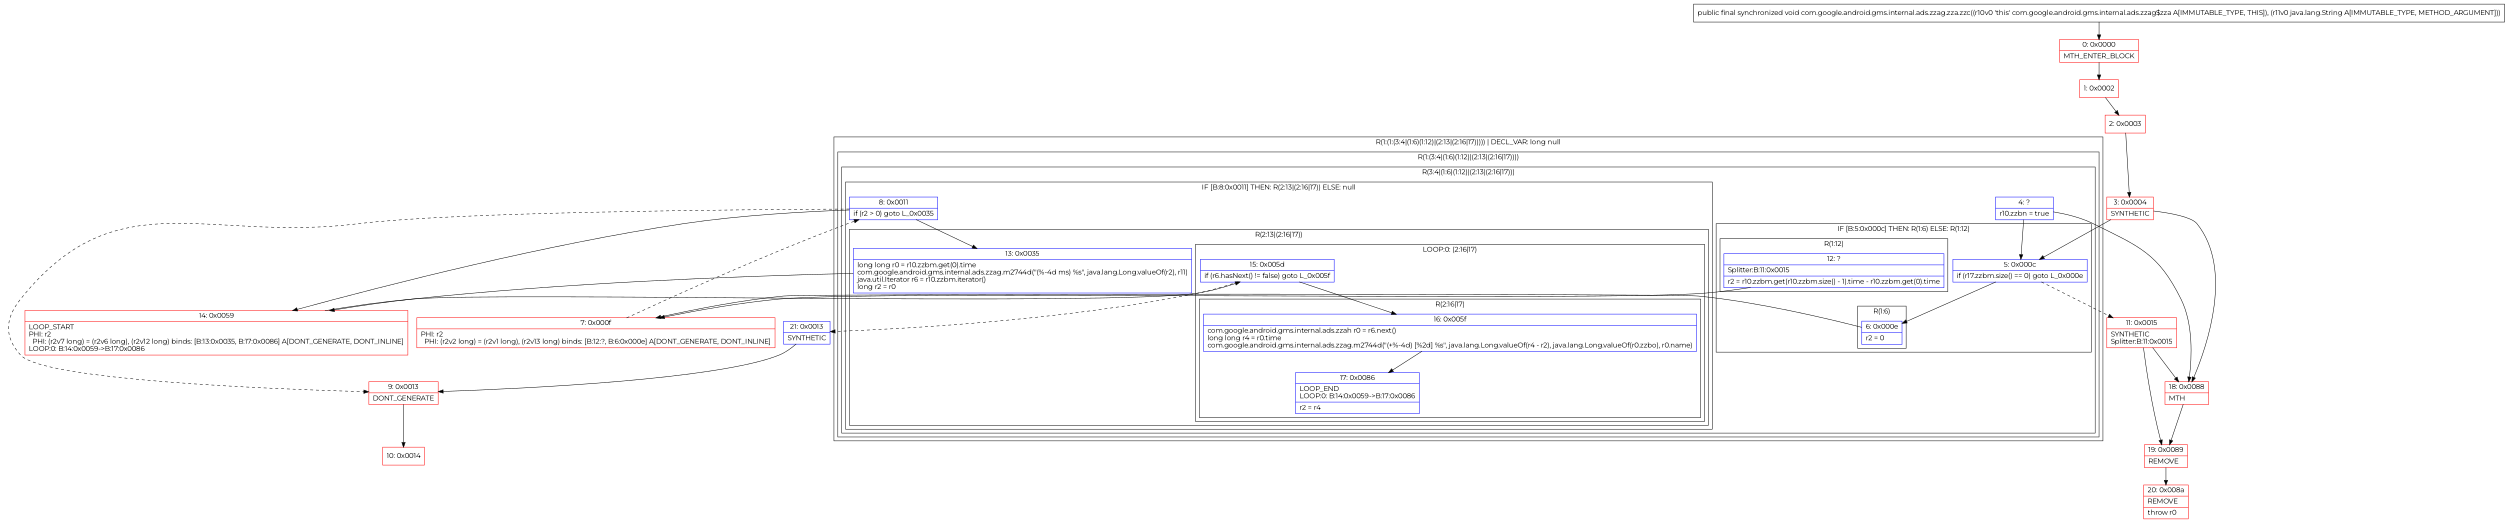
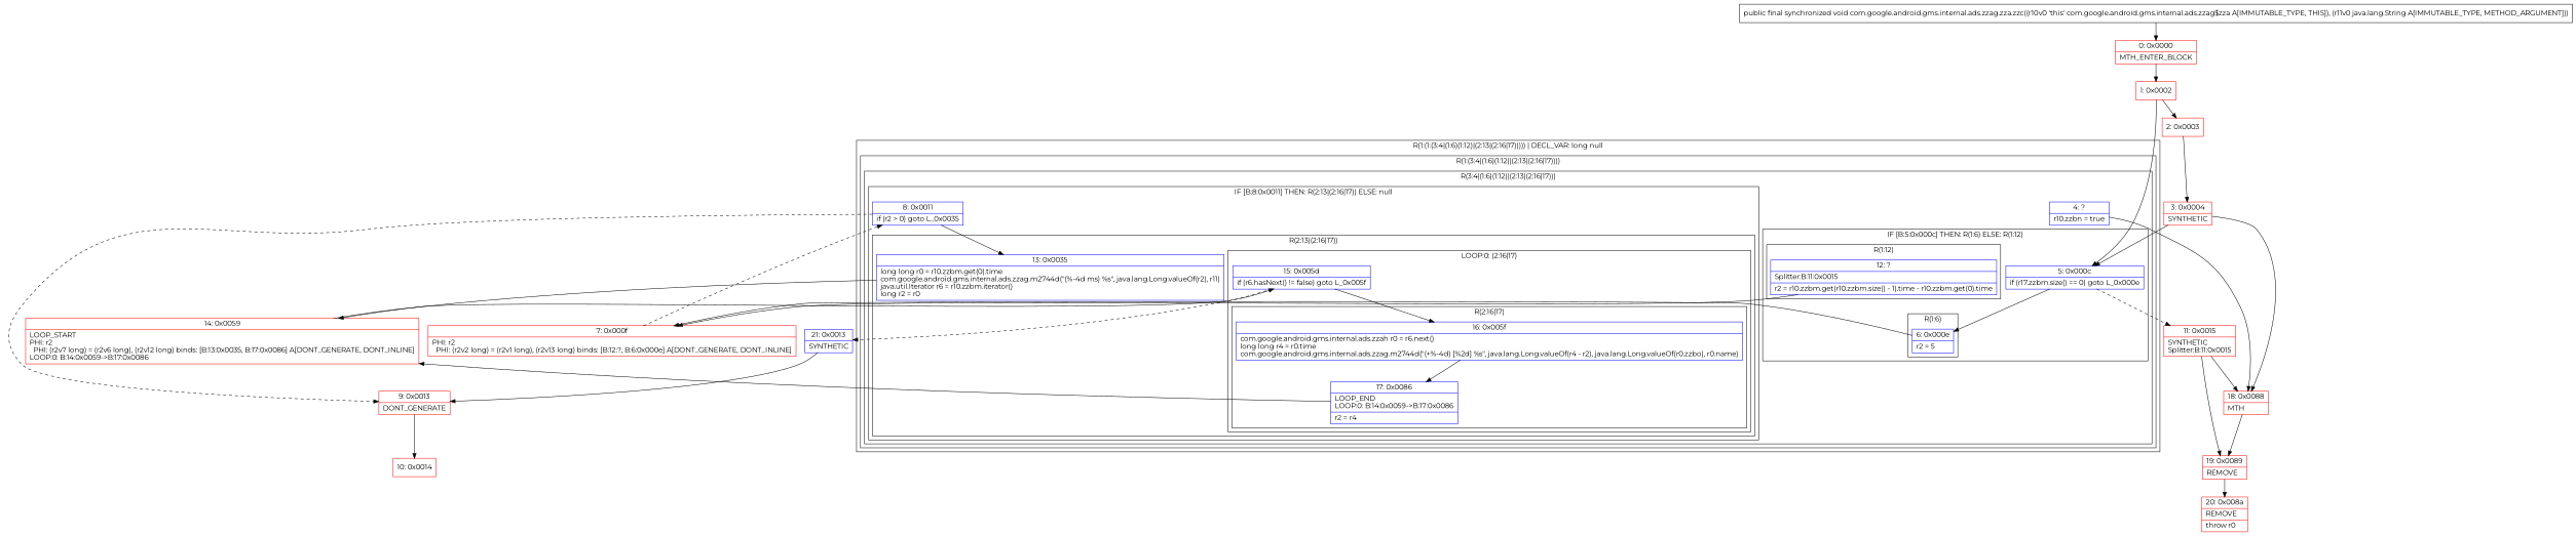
  digraph {
    fontname=Montserrat
    node [color=red fontname=Montserrat shape=record]
    edge [fontname=Montserrat]
-   n1 [color=blue label="{6\:\ 0x000e|r2 = 0\l}"]
+   n1 [color=blue label="{6\:\ 0x000e|r2 = 5\l}"]
    n2 [color=blue label="{12\:\ ?|Splitter:B:11:0x0015\l|r2 = r10.zzbm.get(r10.zzbm.size() \- 1).time \- r10.zzbm.get(0).time\l}"]
    n3 [color=blue label="{5\:\ 0x000c|if (r17.zzbm.size() == 0) goto L_0x000e\l}"]
    n4 [color=blue label="{16\:\ 0x005f|com.google.android.gms.internal.ads.zzah r0 = r6.next()\llong long r4 = r0.time\lcom.google.android.gms.internal.ads.zzag.m2744d(\"(+%\-4d) [%2d] %s\", java.lang.Long.valueOf(r4 \- r2), java.lang.Long.valueOf(r0.zzbo), r0.name)\l}"]
    n5 [color=blue label="{17\:\ 0x0086|LOOP_END\lLOOP:0: B:14:0x0059\-\>B:17:0x0086\l|r2 = r4\l}"]
    n6 [color=blue label="{15\:\ 0x005d|if (r6.hasNext() != false) goto L_0x005f\l}"]
    n7 [color=blue label="{13\:\ 0x0035|long long r0 = r10.zzbm.get(0).time\lcom.google.android.gms.internal.ads.zzag.m2744d(\"(%\-4d ms) %s\", java.lang.Long.valueOf(r2), r11)\ljava.util.Iterator r6 = r10.zzbm.iterator()\llong r2 = r0\l}"]
    n8 [color=blue label="{8\:\ 0x0011|if (r2 \> 0) goto L_0x0035\l}"]
    n9 [color=blue label="{4\:\ ?|r10.zzbn = true\l}"]
    n10 [label="{7\:\ 0x000f|PHI: r2 \l  PHI: (r2v2 long) = (r2v1 long), (r2v13 long) binds: [B:12:?, B:6:0x000e] A[DONT_GENERATE, DONT_INLINE]\l}"]
    n11 [label="{11\:\ 0x0015|SYNTHETIC\lSplitter:B:11:0x0015\l}"]
    n12 [label="{14\:\ 0x0059|LOOP_START\lPHI: r2 \l  PHI: (r2v7 long) = (r2v6 long), (r2v12 long) binds: [B:13:0x0035, B:17:0x0086] A[DONT_GENERATE, DONT_INLINE]\lLOOP:0: B:14:0x0059\-\>B:17:0x0086\l}"]
    n13 [color=blue label="{21\:\ 0x0013|SYNTHETIC\l}"]
    n14 [label="{9\:\ 0x0013|DONT_GENERATE\l}"]
    n15 [label="{18\:\ 0x0088|MTH\l}"]
    n16 [label="{19\:\ 0x0089|REMOVE\l}"]
    n17 [label="{10\:\ 0x0014}"]
    n18 [label="{0\:\ 0x0000|MTH_ENTER_BLOCK\l}"]
    n19 [label="{1\:\ 0x0002}"]
    n20 [label="{2\:\ 0x0003}"]
    n21 [label="{3\:\ 0x0004|SYNTHETIC\l}"]
    n22 [label="{20\:\ 0x008a|REMOVE\l|throw r0\l}"]
    n23 [label="{public final synchronized void com.google.android.gms.internal.ads.zzag.zza.zzc((r10v0 'this' com.google.android.gms.internal.ads.zzag$zza A[IMMUTABLE_TYPE, THIS]), (r11v0 java.lang.String A[IMMUTABLE_TYPE, METHOD_ARGUMENT])) }" color=""]
    subgraph cluster_1 {
      label="R(1:(1:(3:4|(1:6)(1:12)|(2:13|(2:16|17))))) | DECL_VAR: long null\l"
      subgraph cluster_2 {
        label="R(1:(3:4|(1:6)(1:12)|(2:13|(2:16|17))))"
        subgraph cluster_3 {
          label="R(3:4|(1:6)(1:12)|(2:13|(2:16|17)))"
          n9
          subgraph cluster_4 {
            label="IF [B:5:0x000c] THEN: R(1:6) ELSE: R(1:12)"
            n3
            subgraph cluster_5 {
              label="R(1:6)"
              n1
            }
            subgraph cluster_6 {
              label="R(1:12)"
              n2
            }
          }
          subgraph cluster_7 {
            label="IF [B:8:0x0011] THEN: R(2:13|(2:16|17)) ELSE: null"
            n8
            subgraph cluster_8 {
              label="R(2:13|(2:16|17))"
              n7
              subgraph cluster_9 {
                label="LOOP:0: (2:16|17)"
                n6
                subgraph cluster_10 {
                  label="R(2:16|17)"
                  n4
                  n5
                }
              }
            }
          }
        }
      }
    }
    n1 -> n10
    n2 -> n10
    n3 -> n1
    n3 -> n11 [style=dashed]
    n4 -> n5
-   n8 -> n12
+   n5 -> n12
    n6 -> n4
    n6 -> n13 [style=dashed]
    n7 -> n12
    n8 -> n7
    n8 -> n14 [style=dashed]
-   n9 -> n3
+   n19 -> n3
    n9 -> n15
    n10 -> n8 [style=dashed]
    n11 -> n15
    n11 -> n16
    n12 -> n6
    n13 -> n14
    n14 -> n17
    n15 -> n16
    n16 -> n22
    n18 -> n19
    n19 -> n20
    n20 -> n21
    n21 -> n3
    n21 -> n15
    n23 -> n18
  }
